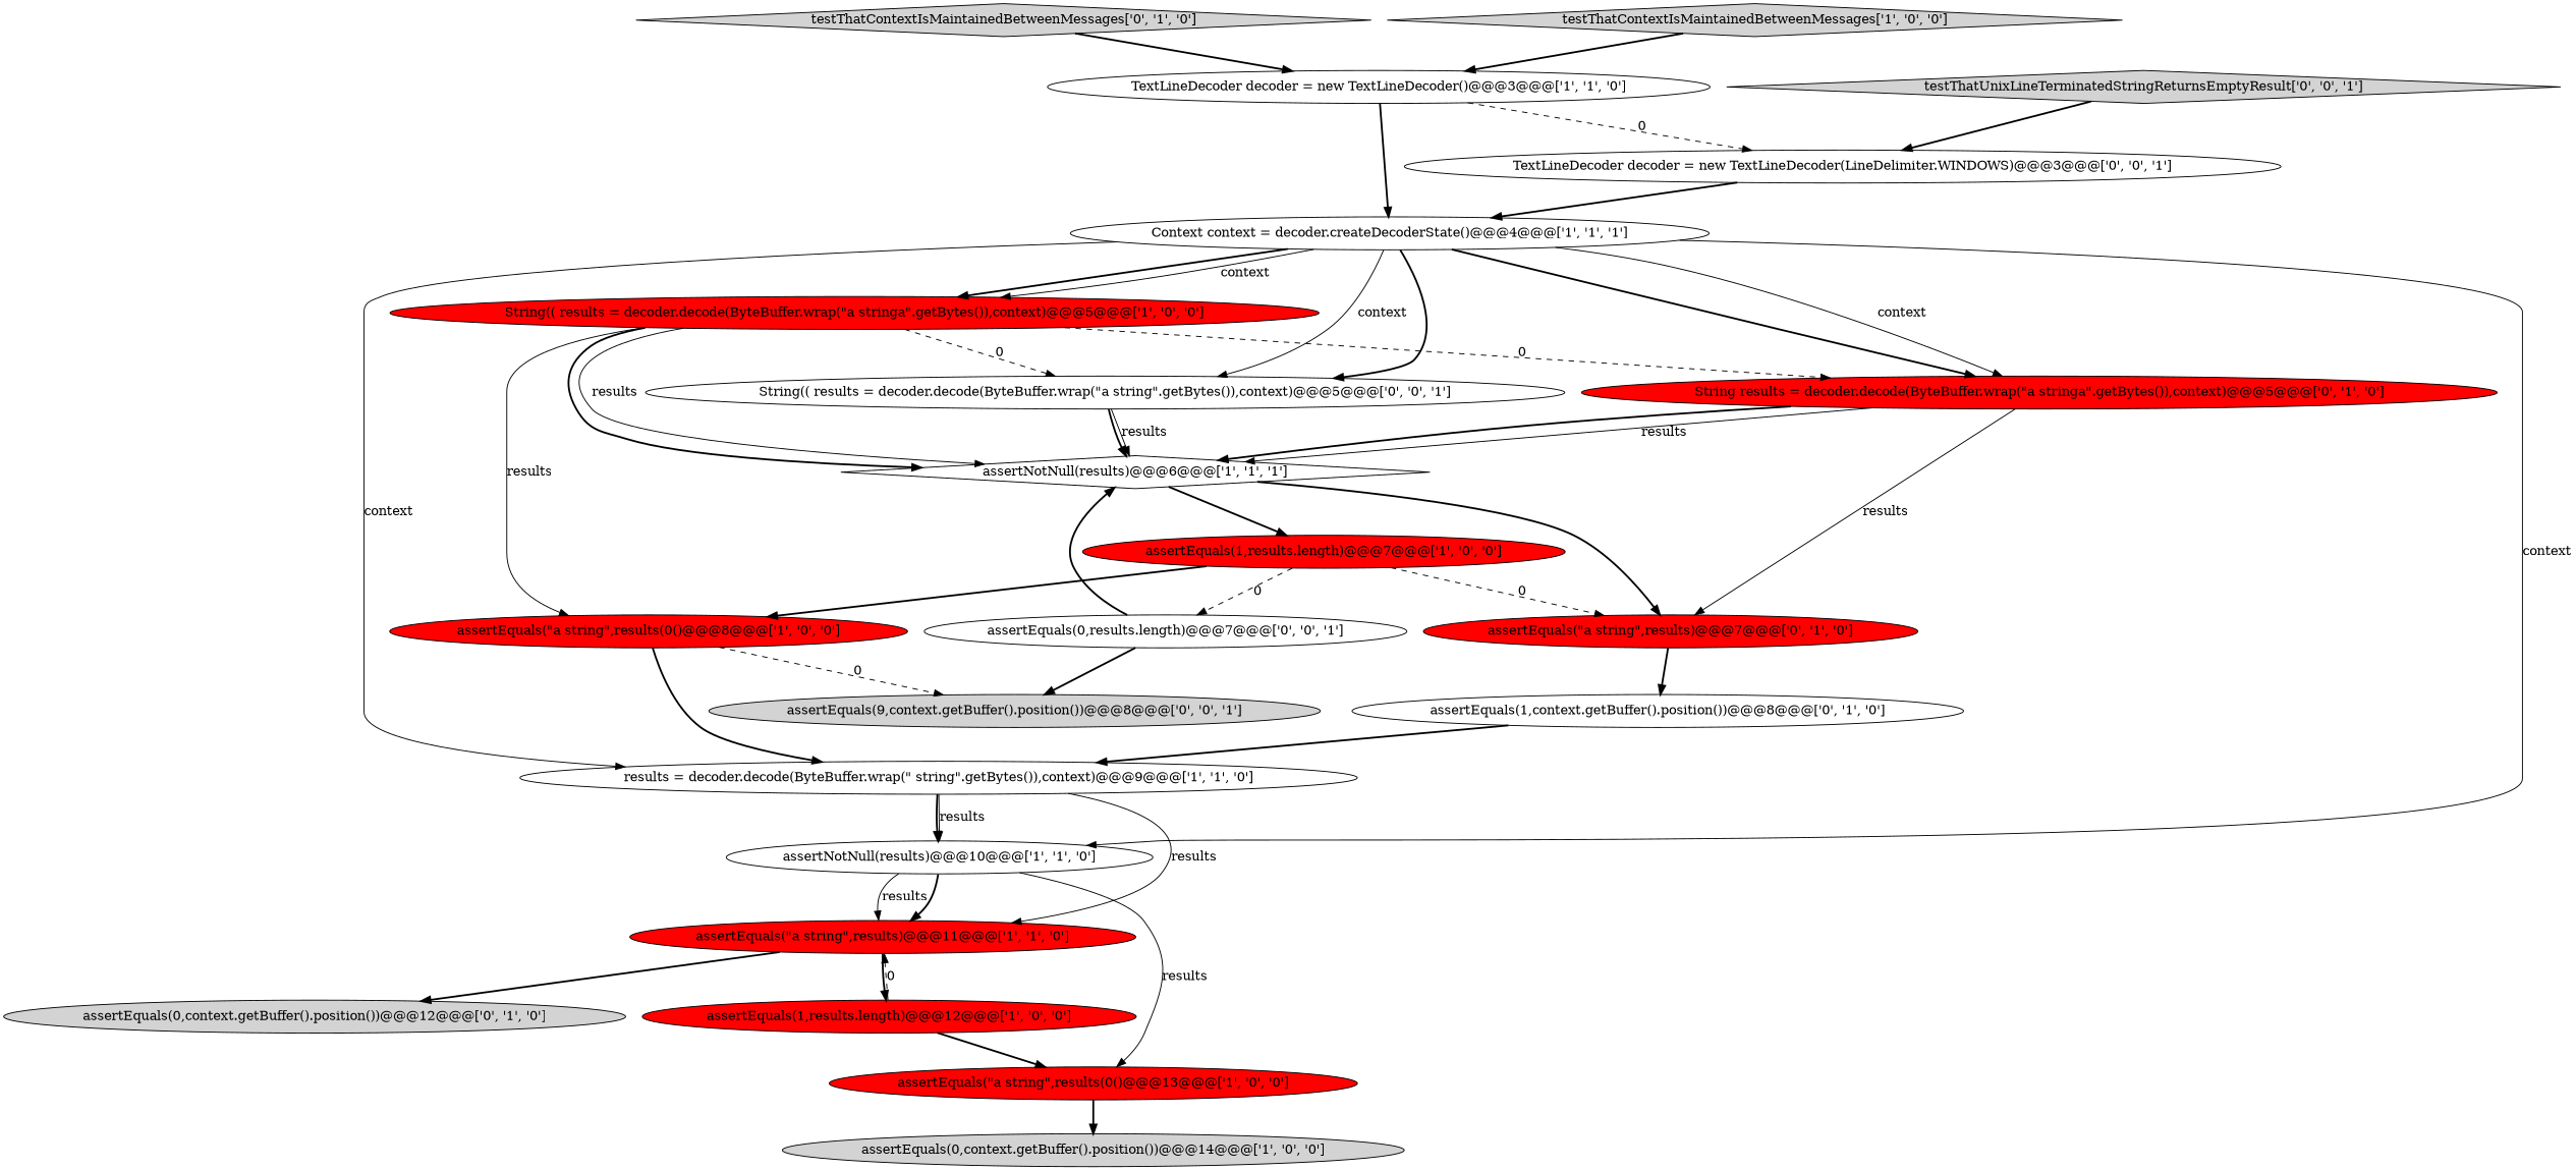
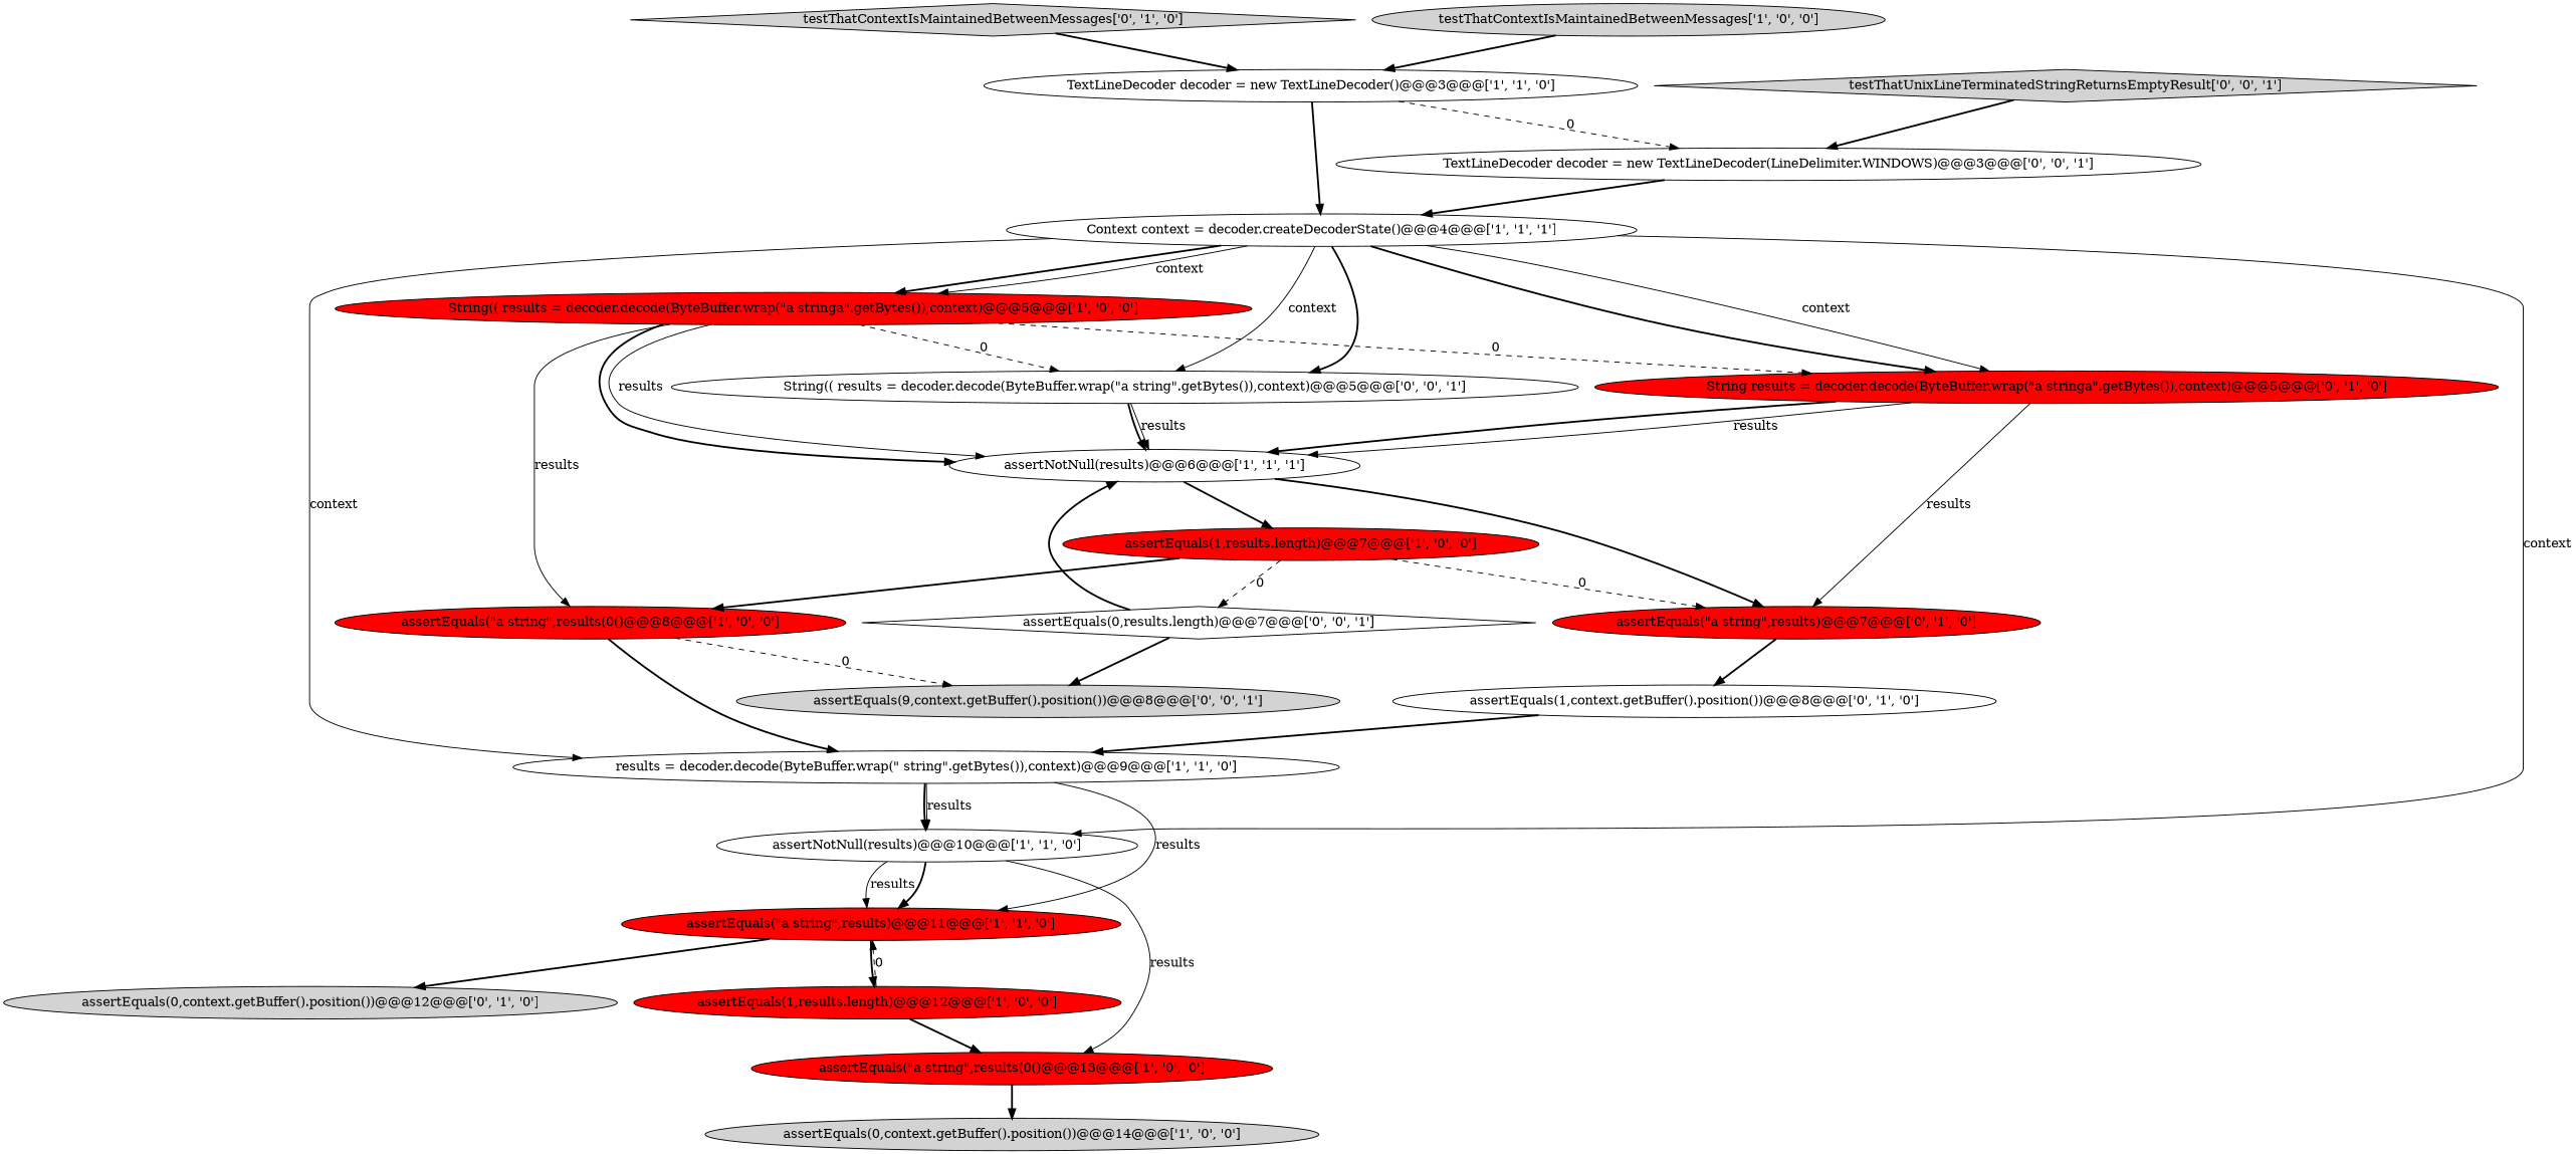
  digraph {
    node [fillcolor=white shape=ellipse style=filled]
    edge [style=bold]
    n1 [fillcolor=red label="String(( results = decoder.decode(ByteBuffer.wrap(\"a stringa\".getBytes()),context)@@@5@@@['1', '0', '0']"]
    n2 [label="String(( results = decoder.decode(ByteBuffer.wrap(\"a string\".getBytes()),context)@@@5@@@['0', '0', '1']"]
-   n3 [label="assertNotNull(results)@@@6@@@['1', '1', '1']" shape=diamond]
+   n3 [label="assertNotNull(results)@@@6@@@['1', '1', '1']"]
    n4 [fillcolor=red label="assertEquals(\"a string\",results(0()@@@8@@@['1', '0', '0']"]
    n5 [fillcolor=red label="String results = decoder.decode(ByteBuffer.wrap(\"a stringa\".getBytes()),context)@@@5@@@['0', '1', '0']"]
    n6 [fillcolor=red label="assertEquals(\"a string\",results)@@@7@@@['0', '1', '0']"]
    n7 [fillcolor=red label="assertEquals(1,results.length)@@@7@@@['1', '0', '0']"]
    n8 [label="results = decoder.decode(ByteBuffer.wrap(\" string\".getBytes()),context)@@@9@@@['1', '1', '0']"]
    n9 [fillcolor=lightgray label="assertEquals(9,context.getBuffer().position())@@@8@@@['0', '0', '1']"]
    n10 [fillcolor=red label="assertEquals(\"a string\",results)@@@11@@@['1', '1', '0']"]
    n11 [fillcolor=red label="assertEquals(1,results.length)@@@12@@@['1', '0', '0']"]
    n12 [fillcolor=lightgray label="assertEquals(0,context.getBuffer().position())@@@12@@@['0', '1', '0']"]
    n13 [fillcolor=red label="assertEquals(\"a string\",results(0()@@@13@@@['1', '0', '0']"]
    n14 [fillcolor=lightgray label="testThatContextIsMaintainedBetweenMessages['0', '1', '0']" shape=diamond]
    n15 [label="TextLineDecoder decoder = new TextLineDecoder()@@@3@@@['1', '1', '0']"]
    n16 [label="Context context = decoder.createDecoderState()@@@4@@@['1', '1', '1']"]
    n17 [label="TextLineDecoder decoder = new TextLineDecoder(LineDelimiter.WINDOWS)@@@3@@@['0', '0', '1']"]
    n18 [label="assertNotNull(results)@@@10@@@['1', '1', '0']"]
-   n19 [label="assertEquals(0,results.length)@@@7@@@['0', '0', '1']"]
+   n19 [label="assertEquals(0,results.length)@@@7@@@['0', '0', '1']" shape=diamond]
    n20 [fillcolor=lightgray label="testThatUnixLineTerminatedStringReturnsEmptyResult['0', '0', '1']" shape=diamond]
    n21 [label="assertEquals(1,context.getBuffer().position())@@@8@@@['0', '1', '0']"]
    n22 [fillcolor=lightgray label="assertEquals(0,context.getBuffer().position())@@@14@@@['1', '0', '0']"]
-   n23 [fillcolor=lightgray label="testThatContextIsMaintainedBetweenMessages['1', '0', '0']" shape=diamond]
+   n23 [fillcolor=lightgray label="testThatContextIsMaintainedBetweenMessages['1', '0', '0']"]
    n1 -> n2 [label=0 style=dashed]
    n1 -> n3 [label=results style=solid]
    n1 -> n3
    n1 -> n4 [label=results style=solid]
    n1 -> n5 [label=0 style=dashed]
    n2 -> n3
    n2 -> n3 [label=results style=solid]
    n3 -> n6
    n3 -> n7
    n4 -> n8
    n4 -> n9 [label=0 style=dashed]
    n5 -> n3 [label=results style=solid]
    n5 -> n3
    n5 -> n6 [label=results style=solid]
    n6 -> n21
    n7 -> n4
    n7 -> n6 [label=0 style=dashed]
    n7 -> n19 [label=0 style=dashed]
    n8 -> n10 [label=results style=solid]
    n8 -> n18
    n8 -> n18 [label=results style=solid]
    n10 -> n11
    n10 -> n12
    n11 -> n10 [label=0 style=dashed]
    n11 -> n13
    n13 -> n22
    n14 -> n15
    n15 -> n16
    n15 -> n17 [label=0 style=dashed]
    n16 -> n1
    n16 -> n1 [label=context style=solid]
    n16 -> n2 [label=context style=solid]
    n16 -> n2
    n16 -> n5 [label=context style=solid]
    n16 -> n5
    n16 -> n8 [label=context style=solid]
    n16 -> n18 [label=context style=solid]
    n17 -> n16
    n18 -> n10 [label=results style=solid]
    n18 -> n10
    n18 -> n13 [label=results style=solid]
    n19 -> n3
    n19 -> n9
    n20 -> n17
    n21 -> n8
    n23 -> n15
  }
